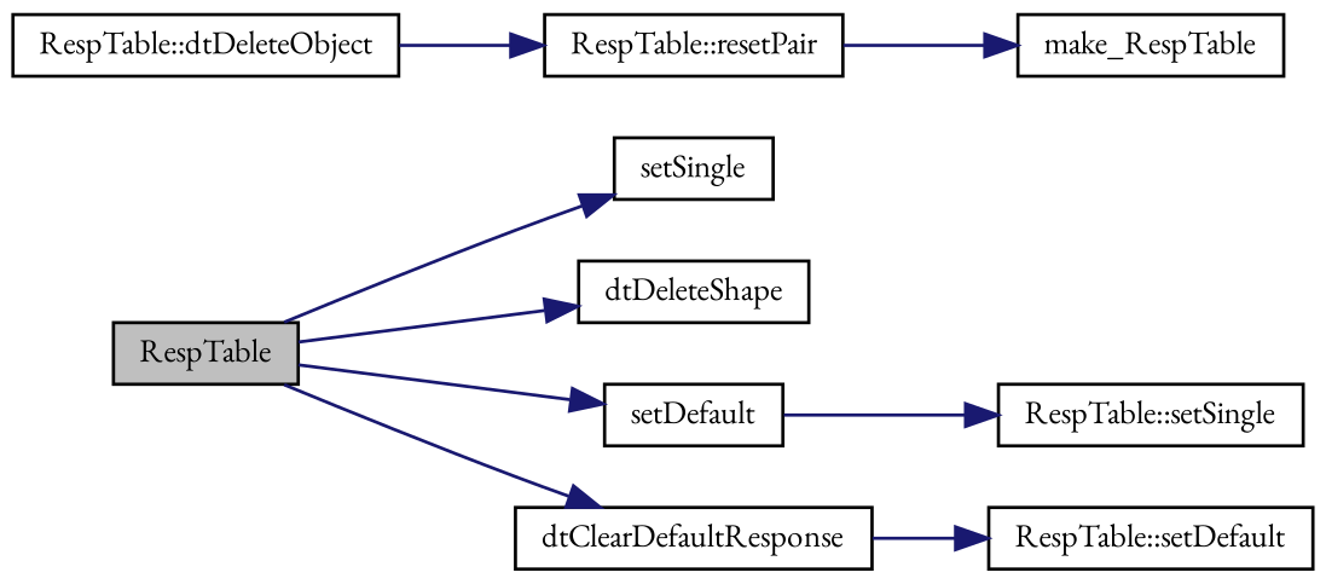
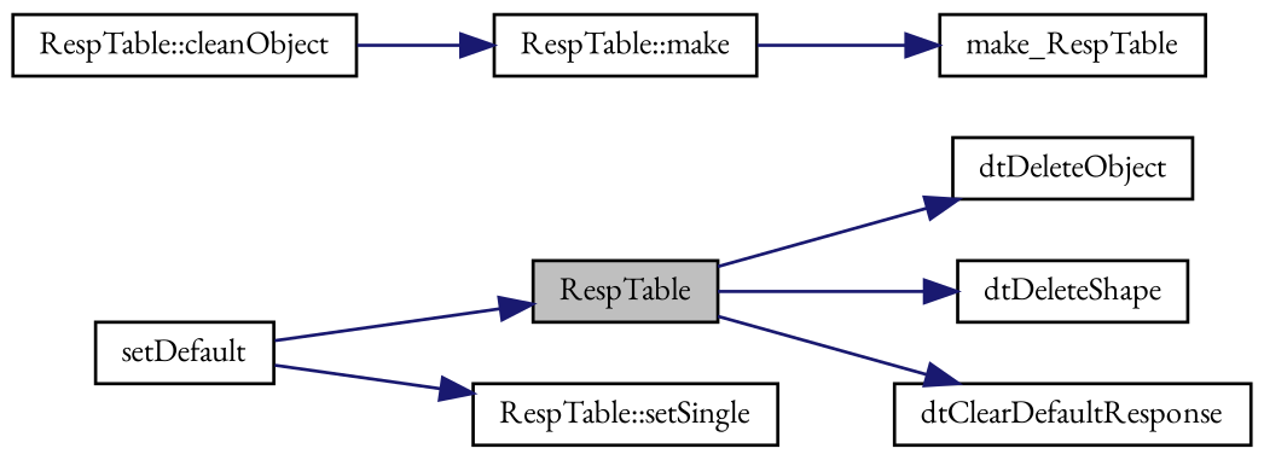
  digraph {
    fontname="EB Garamond"
    rankdir=LR
    node [color=black fillcolor=white fontname="EB Garamond" fontsize=10 shape=record style=filled]
    edge [color=midnightblue fontname="EB Garamond" fontsize=10 labelfontname=Helvetica labelfontsize=10 style=solid]
    n1 [fillcolor=grey75 fontcolor=black height=0.2 label=RespTable width=0.4]
-   n2 [height=0.2 label=setSingle width=0.4]
+   n2 [height=0.2 label=dtDeleteObject width=0.4]
    n3 [height=0.2 label=dtDeleteShape width=0.4]
    n4 [height=0.2 label=setDefault width=0.4]
    n5 [height=0.2 label=dtClearDefaultResponse width=0.4]
    n6 [height=0.2 label="RespTable::setSingle" width=0.4]
-   n7 [height=0.2 label="RespTable::setDefault" width=0.4]
-   n8 [height=0.2 label="RespTable::dtDeleteObject" width=0.4]
-   n9 [height=0.2 label="RespTable::resetPair" width=0.4]
+   n8 [height=0.2 label="RespTable::cleanObject" width=0.4]
+   n9 [height=0.2 label="RespTable::make" width=0.4]
    n10 [height=0.2 label=make_RespTable width=0.4]
    n1 -> n2
    n1 -> n3
-   n1 -> n4
+   n4 -> n1
    n1 -> n5
    n4 -> n6
-   n5 -> n7
    n8 -> n9
    n9 -> n10
  }
